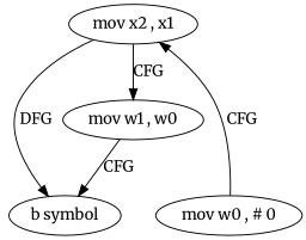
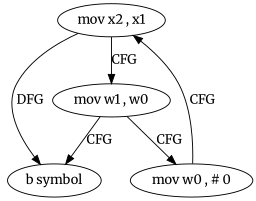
  digraph {
    fontname=Merriweather
    node [fontname=Merriweather]
    edge [fontname=Merriweather]
    n1 [label="mov x2 , x1"]
    n2 [label="mov w1 , w0"]
    n3 [label="b symbol"]
    n4 [label="mov w0 , # 0"]
    n1 -> n2 [label=CFG]
    n1 -> n3 [label=DFG]
    n2 -> n3 [label=CFG]
+   n2 -> n4 [label=CFG]
    n4 -> n1 [label=CFG]
  }
